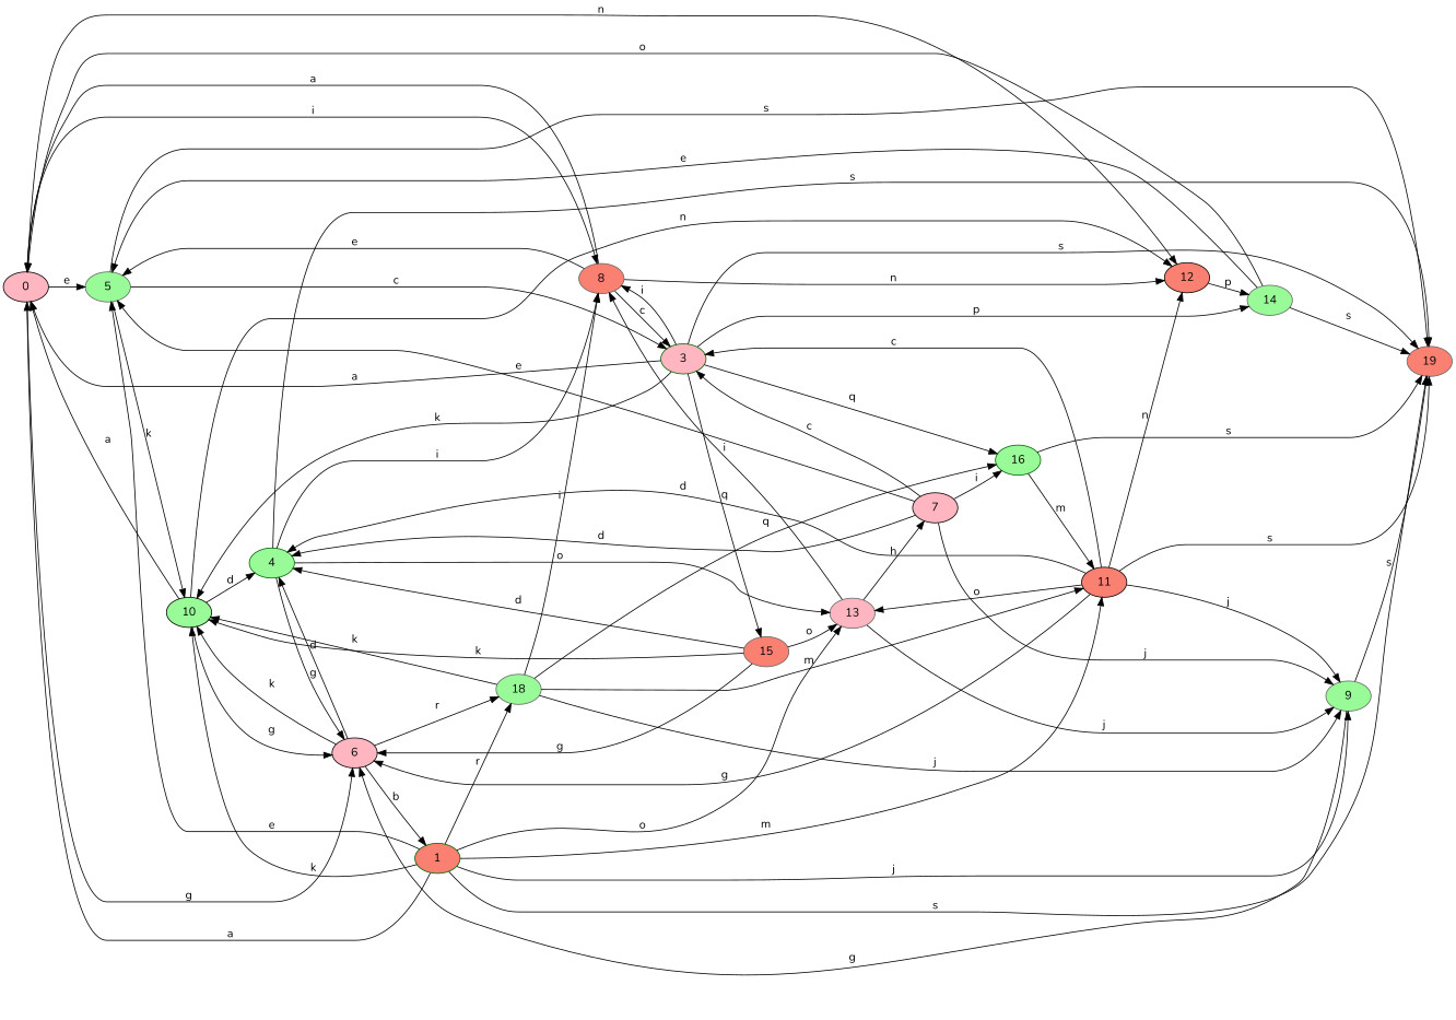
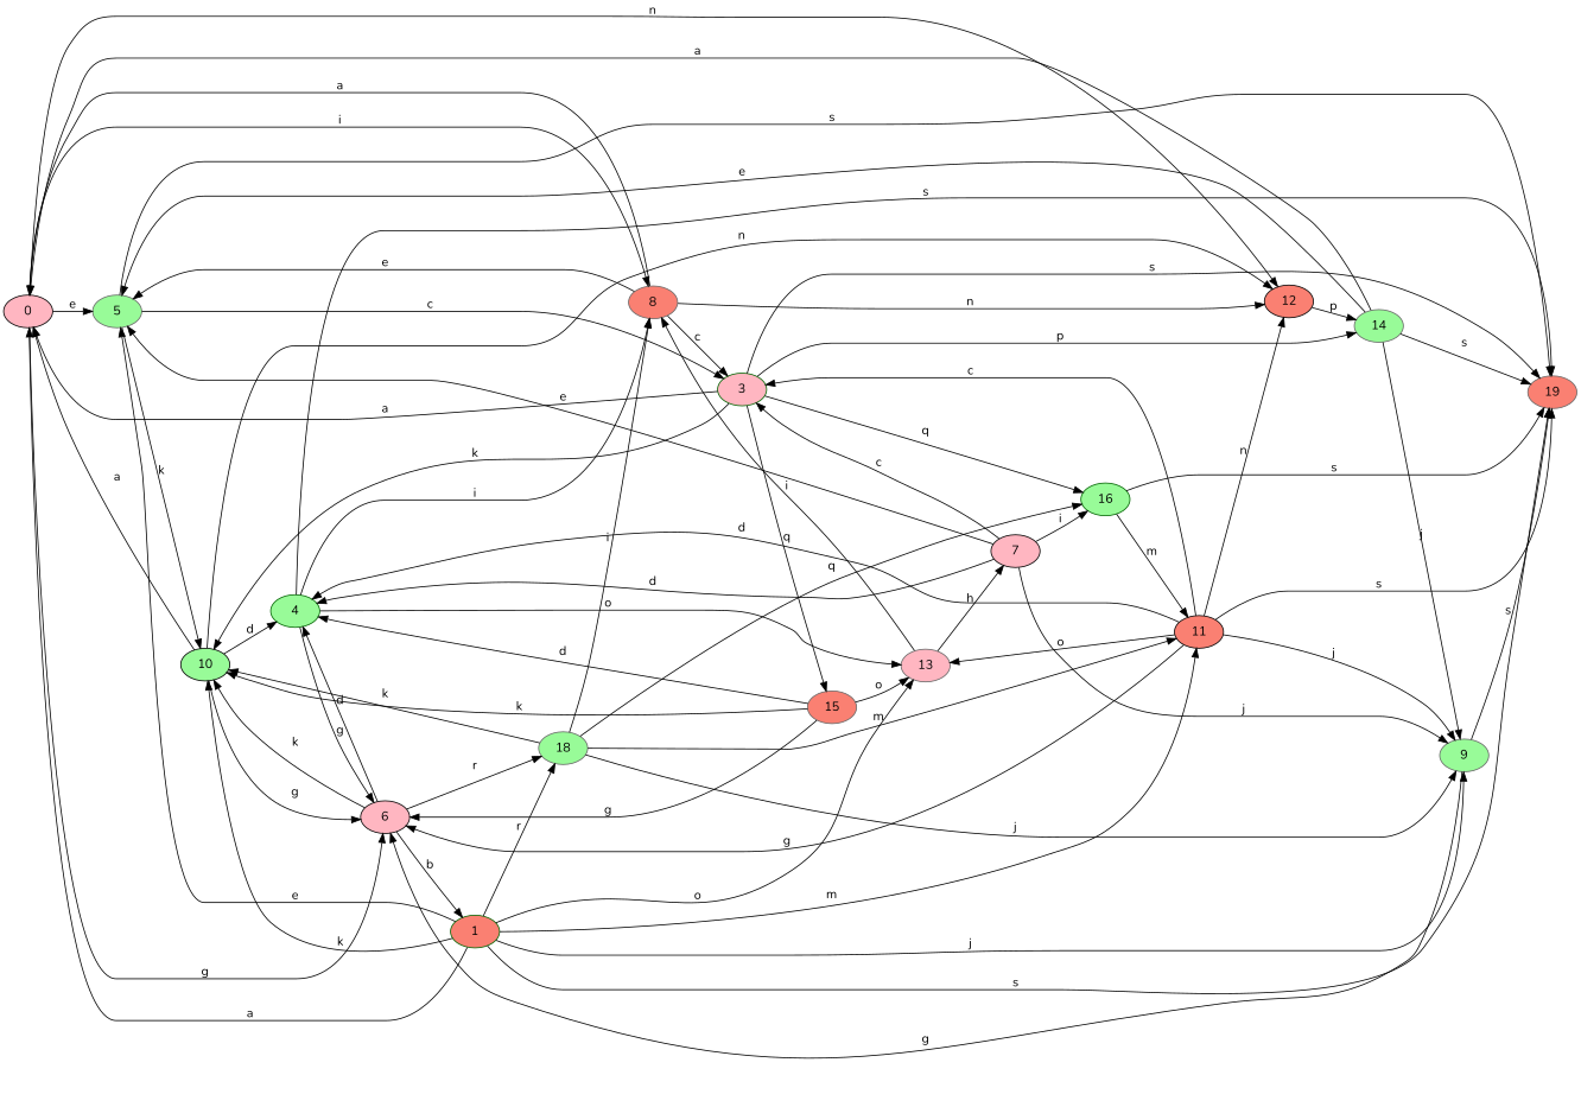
  strict digraph {
    fontname=Nunito
    rankdir=LR
    node [color=gray40 fillcolor=palegreen fontname=Nunito style=filled]
    edge [fontname=Nunito]
    0 [color=black fillcolor=lightpink]
    5
    6 [color=black fillcolor=lightpink]
    8 [fillcolor=salmon]
    12 [color=black fillcolor=salmon]
    10 [color=black]
    19 [fillcolor=salmon]
    3 [color=darkgreen fillcolor=lightpink]
    1 [color=darkgreen fillcolor=salmon]
    18
    4 [color=darkgreen]
    14
    9
    11 [color=black fillcolor=salmon]
    13 [fillcolor=lightpink]
    7 [color=black fillcolor=lightpink]
    16 [color=darkgreen]
    15 [fillcolor=salmon]
    0 -> 5 [label=e]
    0 -> 6 [label=g]
    0 -> 8 [label=i]
    0 -> 12 [label=n]
    5 -> 10 [label=k]
    5 -> 19 [label=s]
    5 -> 3 [label=c]
    6 -> 10 [label=k]
    6 -> 1 [label=b]
    6 -> 18 [label=r]
    6 -> 4 [label=d]
    8 -> 0 [label=a]
    8 -> 5 [label=e]
    8 -> 12 [label=n]
    8 -> 3 [label=c]
    12 -> 14 [label=p]
    10 -> 0 [label=a]
    10 -> 6 [label=g]
    10 -> 12 [label=n]
    10 -> 4 [label=d]
    3 -> 0 [label=a]
-   3 -> 8 [label=i]
    3 -> 10 [label=k]
    3 -> 19 [label=s]
    3 -> 14 [label=p]
    3 -> 16 [label=q]
    3 -> 15 [label=q]
    1 -> 0 [label=a]
    1 -> 5 [label=e]
    1 -> 10 [label=k]
    1 -> 19 [label=s]
    1 -> 18 [label=r]
    1 -> 9 [label=j]
    1 -> 11 [label=m]
    1 -> 13 [label=o]
    18 -> 8 [label=i]
    18 -> 10 [label=k]
    18 -> 9 [label=j]
    18 -> 11 [label=m]
    18 -> 16 [label=q]
    4 -> 6 [label=g]
    4 -> 8 [label=i]
    4 -> 19 [label=s]
    4 -> 13 [label=o]
-   14 -> 0 [label=o]
+   14 -> 0 [label=a]
    14 -> 5 [label=e]
    14 -> 19 [label=s]
-   13 -> 9 [label=j]
+   14 -> 9 [label=j]
    9 -> 6 [label=g]
    9 -> 19 [label=s]
    11 -> 6 [label=g]
    11 -> 12 [label=n]
    11 -> 19 [label=s]
    11 -> 3 [label=c]
    11 -> 4 [label=d]
    11 -> 9 [label=j]
    11 -> 13 [label=o]
    13 -> 8 [label=i]
    13 -> 7 [label=h]
    7 -> 5 [label=e]
    7 -> 3 [label=c]
    7 -> 4 [label=d]
    7 -> 9 [label=j]
    7 -> 16 [label=i]
    16 -> 19 [label=s]
    16 -> 11 [label=m]
    15 -> 6 [label=g]
    15 -> 10 [label=k]
    15 -> 4 [label=d]
    15 -> 13 [label=o]
  }
